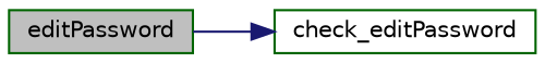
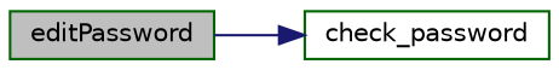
  digraph {
    rankdir=LR
    node [color=darkgreen fontname=Helvetica fontsize=10 shape=record style=filled]
    n1 [fillcolor=grey75 fontcolor=black height=0.2 label=editPassword width=0.4]
-   n2 [fillcolor=white height=0.2 label=check_editPassword width=0.4]
+   n2 [fillcolor=white height=0.2 label=check_password width=0.4]
    n1 -> n2 [color=midnightblue fontname=Helvetica fontsize=10 labelfontname=Helvetica labelfontsize=10 style=solid]
  }
